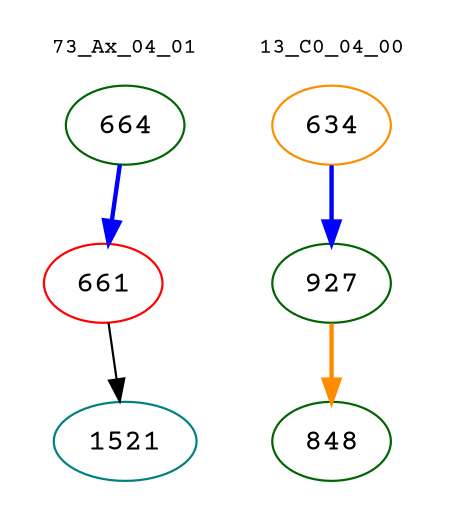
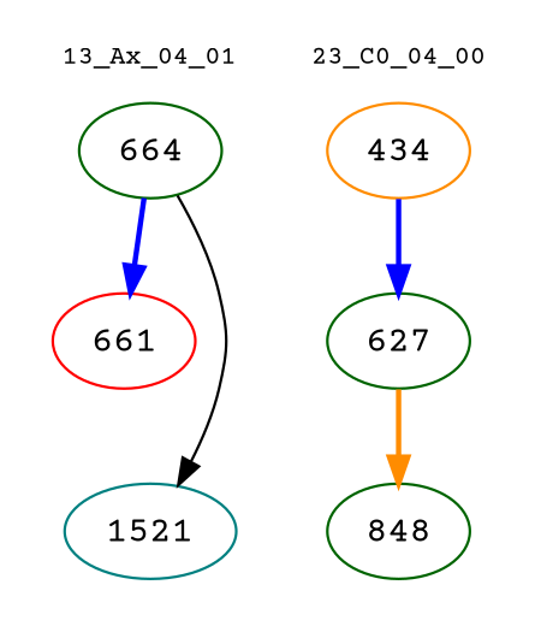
  digraph {
    fontname="Courier Prime"
    node [color=darkgreen fontname="Courier Prime"]
    edge [color=blue fontname="Courier Prime" style=bold]
    n1 [label=664]
    n2 [color=red label=661]
    n3 [color=teal label=1521]
-   n4 [color=darkorange label=634]
-   n5 [label=927]
+   n4 [color=darkorange label=434]
+   n5 [label=627]
    n6 [label=848]
    subgraph cluster_1 {
      color=white
      fontsize=10
-     label="73_Ax_04_01"
+     label="13_Ax_04_01"
      n1
      n2
      n3
    }
    subgraph cluster_2 {
      color=white
      fontsize=10
-     label="13_C0_04_00"
+     label="23_C0_04_00"
      n4
      n5
      n6
    }
    n1 -> n2
-   n2 -> n3 [color=black style=solid]
+   n1 -> n3 [color=black style=solid]
    n4 -> n5
    n5 -> n6 [color=darkorange]
  }
